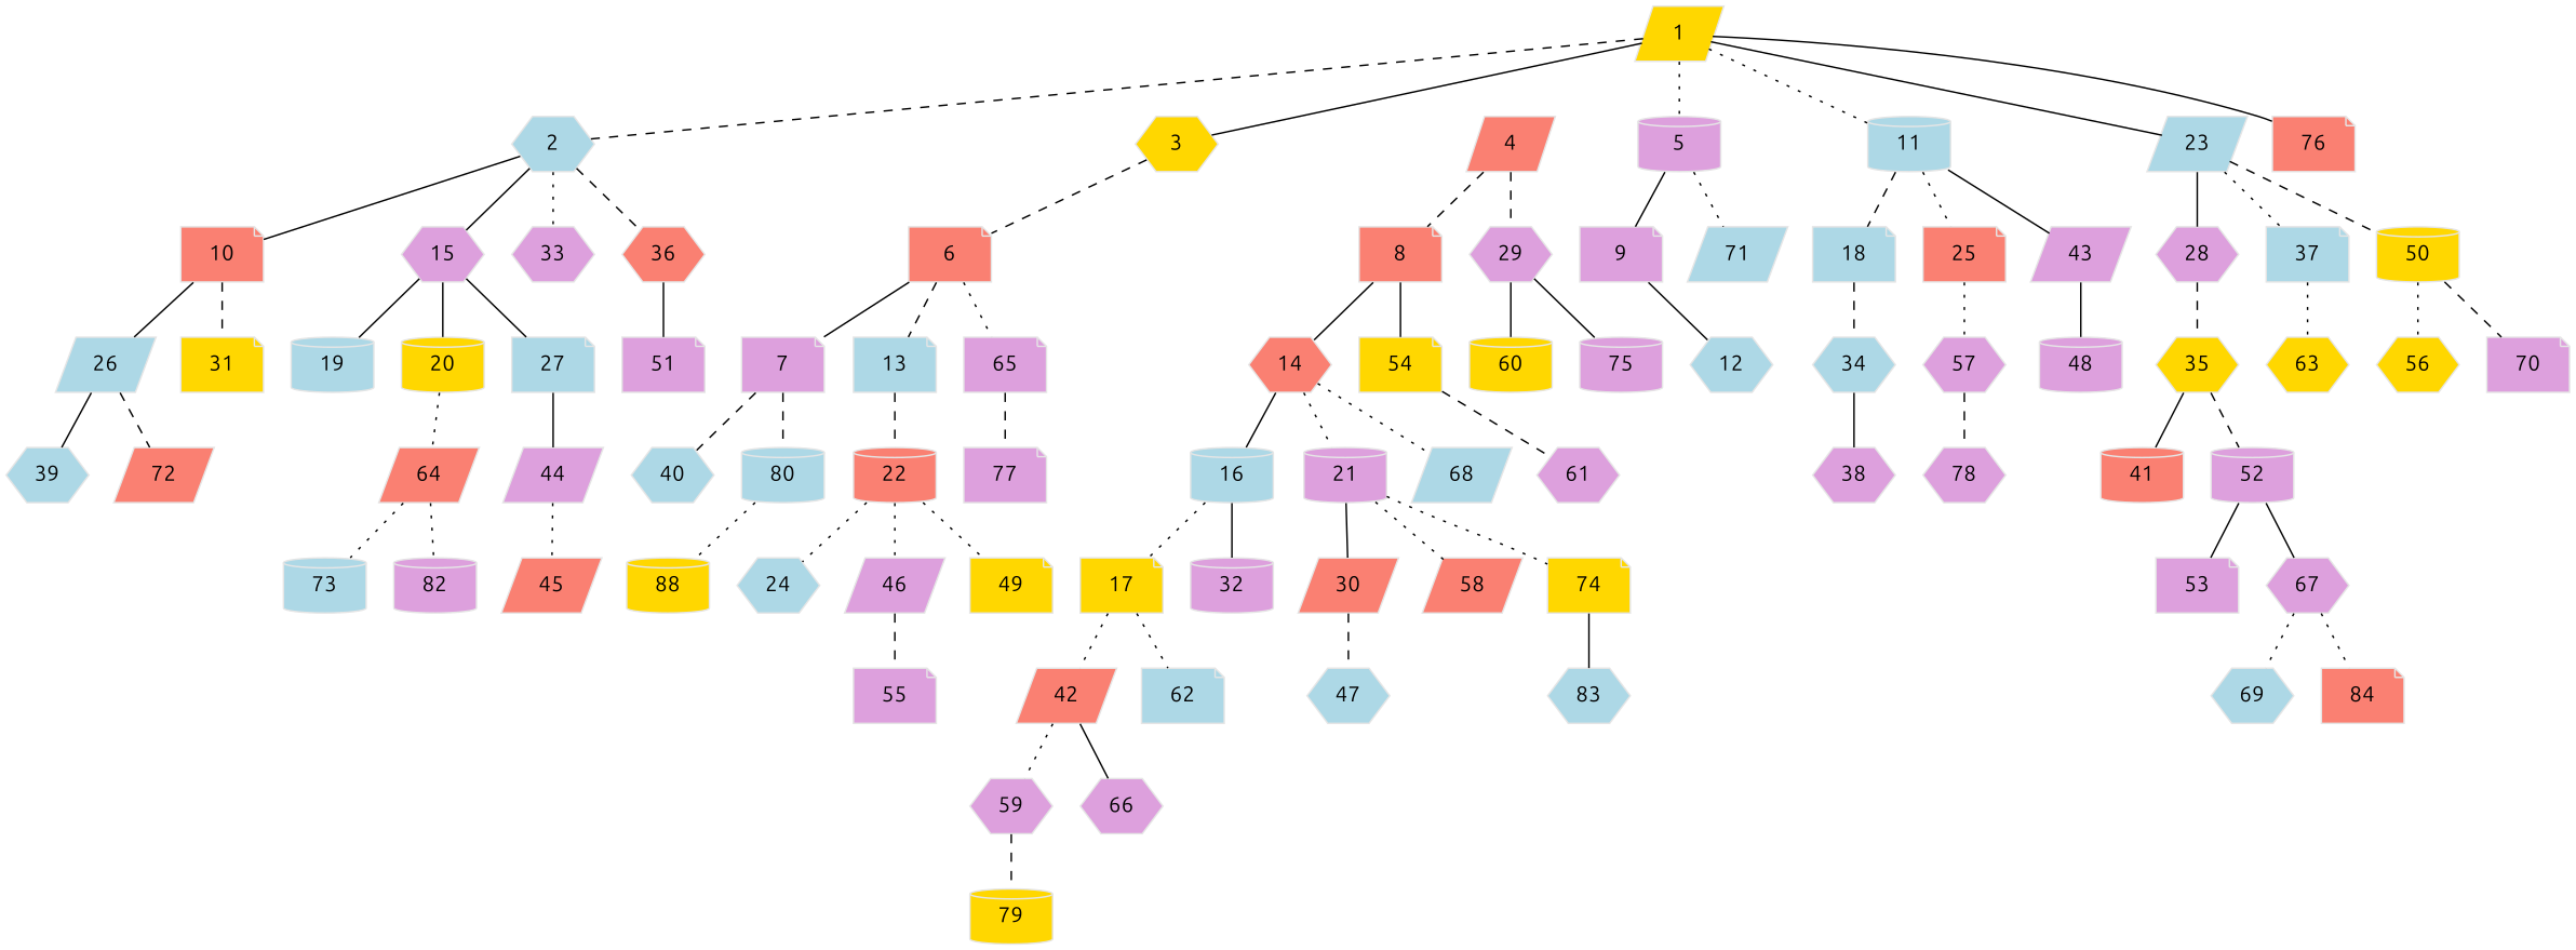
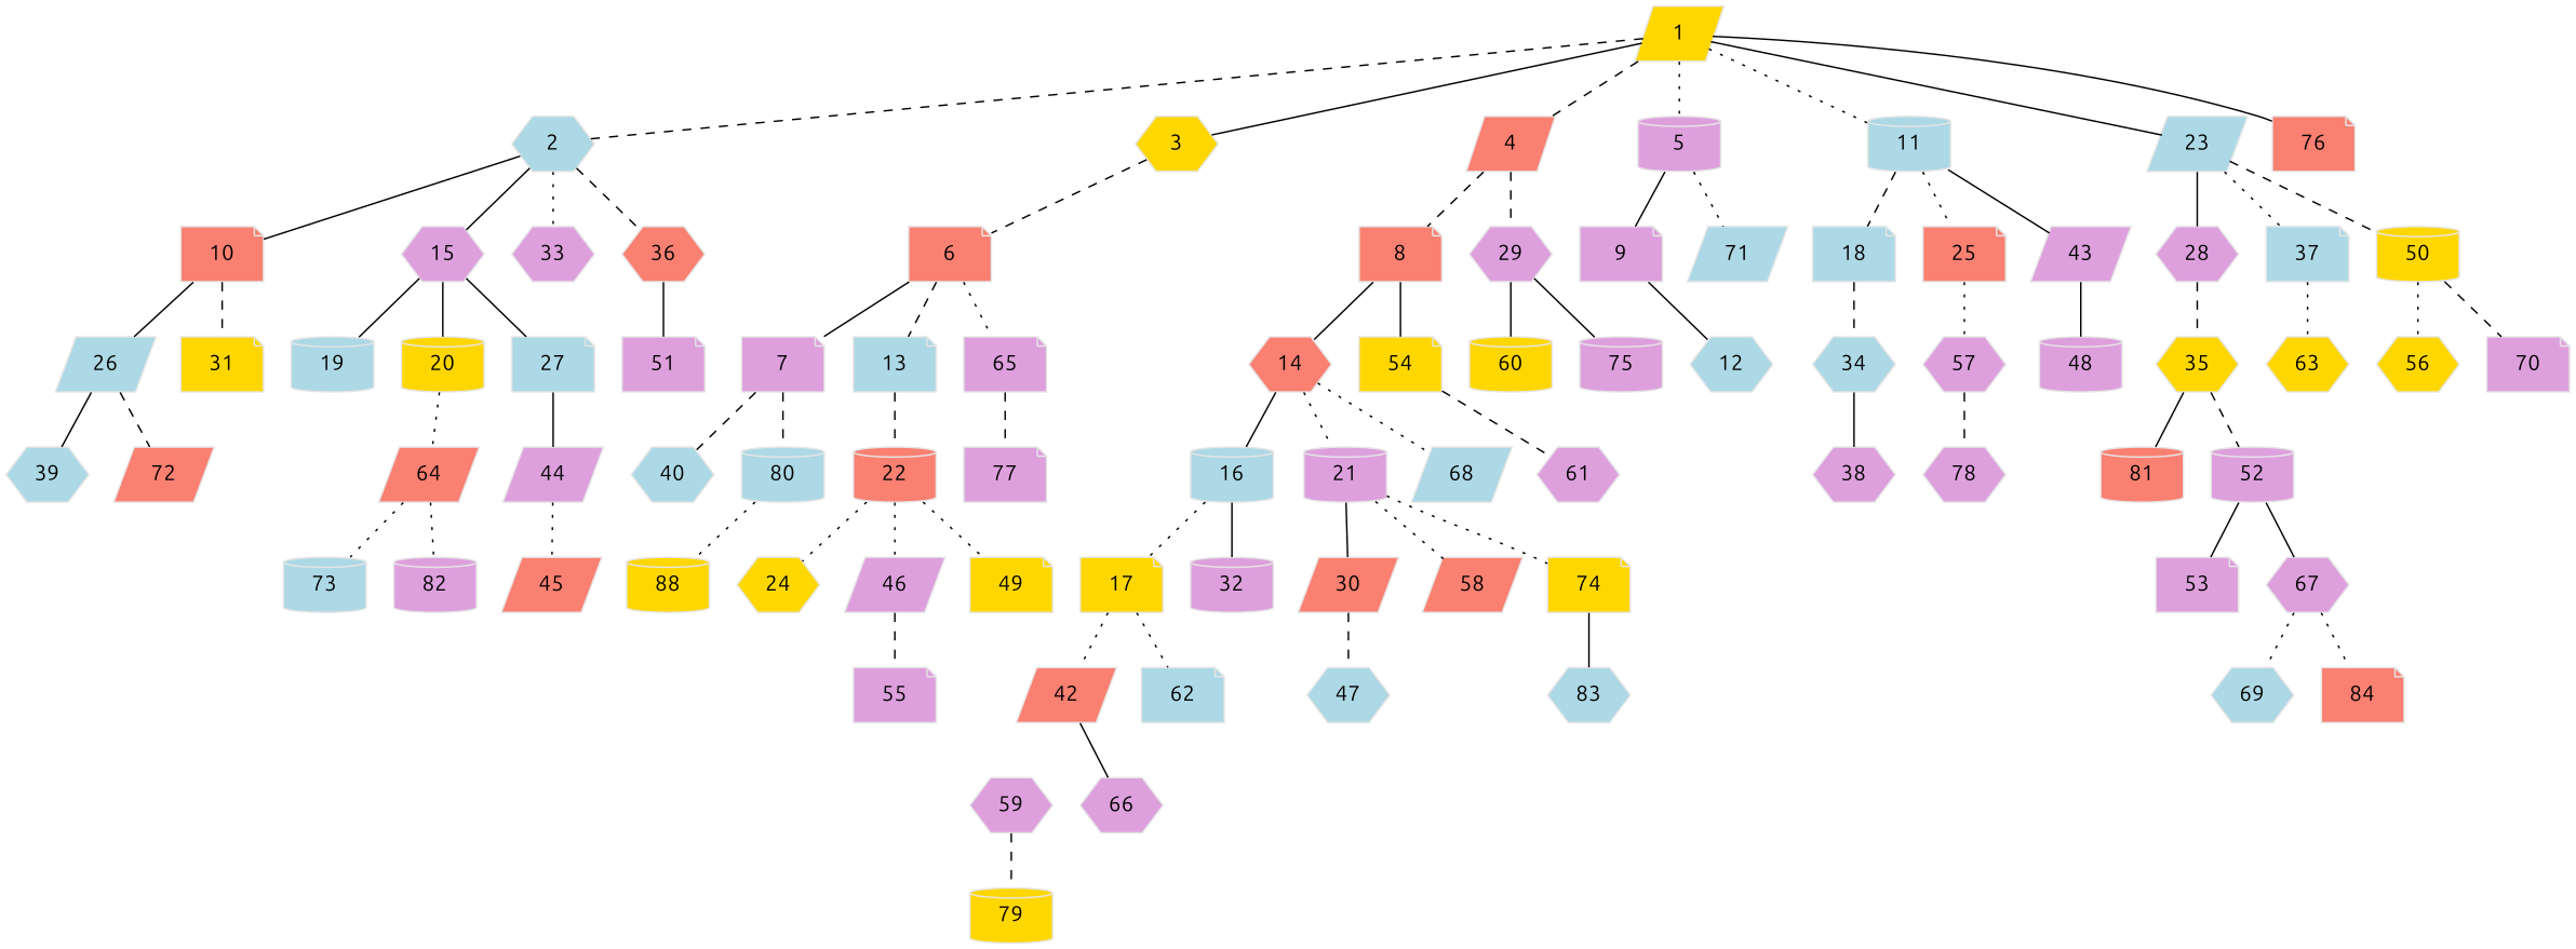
  graph {
    fontname=Ubuntu
    node [color=gray90 fillcolor=plum fontname=Ubuntu shape=hexagon style=filled]
    edge [fontname=Ubuntu style=solid]
    1 [fillcolor=gold shape=parallelogram]
    2 [fillcolor=lightblue]
    3 [fillcolor=gold]
    4 [fillcolor=salmon shape=parallelogram]
    5 [shape=cylinder]
    11 [fillcolor=lightblue shape=cylinder]
    23 [fillcolor=lightblue shape=parallelogram]
    76 [fillcolor=salmon shape=note]
    10 [fillcolor=salmon shape=note]
    15
    33
    36 [fillcolor=salmon]
    6 [fillcolor=salmon shape=note]
    8 [fillcolor=salmon shape=note]
    29
    9 [shape=note]
    71 [fillcolor=lightblue shape=parallelogram]
    18 [fillcolor=lightblue shape=note]
    25 [fillcolor=salmon shape=note]
    43 [shape=parallelogram]
    28
    37 [fillcolor=lightblue shape=note]
    50 [fillcolor=gold shape=cylinder]
    26 [fillcolor=lightblue shape=parallelogram]
    31 [fillcolor=gold shape=note]
    19 [fillcolor=lightblue shape=cylinder]
    20 [fillcolor=gold shape=cylinder]
    27 [fillcolor=lightblue shape=note]
    51 [shape=note]
    7 [shape=note]
    13 [fillcolor=lightblue shape=note]
    65 [shape=note]
    14 [fillcolor=salmon]
    54 [fillcolor=gold shape=note]
    60 [fillcolor=gold shape=cylinder]
    75 [shape=cylinder]
    12 [fillcolor=lightblue]
    40 [fillcolor=lightblue]
    80 [fillcolor=lightblue shape=cylinder]
    22 [fillcolor=salmon shape=cylinder]
    77 [shape=note]
    n42 [fillcolor=gold label=88 shape=cylinder]
    16 [fillcolor=lightblue shape=cylinder]
    21 [shape=cylinder]
    68 [fillcolor=lightblue shape=parallelogram]
    61
    39 [fillcolor=lightblue]
    72 [fillcolor=salmon shape=parallelogram]
    34 [fillcolor=lightblue]
    57
    48 [shape=cylinder]
-   24 [fillcolor=lightblue]
+   24 [fillcolor=gold]
    46 [shape=parallelogram]
    49 [fillcolor=gold shape=note]
    17 [fillcolor=gold shape=note]
    32 [shape=cylinder]
    30 [fillcolor=salmon shape=parallelogram]
    58 [fillcolor=salmon shape=parallelogram]
    74 [fillcolor=gold shape=note]
    64 [fillcolor=salmon shape=parallelogram]
    44 [shape=parallelogram]
    42 [fillcolor=salmon shape=parallelogram]
    62 [fillcolor=lightblue shape=note]
    59
    66
    38
    73 [fillcolor=lightblue shape=cylinder]
    82 [shape=cylinder]
    47 [fillcolor=lightblue]
    83 [fillcolor=lightblue]
    55 [shape=note]
    35 [fillcolor=gold]
    63 [fillcolor=gold]
    56 [fillcolor=gold]
    70 [shape=note]
    78
    45 [fillcolor=salmon shape=parallelogram]
-   41 [fillcolor=salmon shape=cylinder]
+   41 [fillcolor=salmon shape=cylinder label=81]
    52 [shape=cylinder]
    53 [shape=note]
    67
    79 [fillcolor=gold shape=cylinder]
    69 [fillcolor=lightblue]
    84 [fillcolor=salmon shape=note]
    1 -- 2 [style=dashed]
    1 -- 3
+   1 -- 4 [style=dashed]
    1 -- 5 [style=dotted]
    1 -- 11 [style=dotted]
    1 -- 23
    1 -- 76
    2 -- 10
    2 -- 15
    2 -- 33 [style=dotted]
    2 -- 36 [style=dashed]
    3 -- 6 [style=dashed]
    4 -- 8 [style=dashed]
    4 -- 29 [style=dashed]
    5 -- 9
    5 -- 71 [style=dotted]
    11 -- 18 [style=dashed]
    11 -- 25 [style=dotted]
    11 -- 43
    23 -- 28
    23 -- 37 [style=dotted]
    23 -- 50 [style=dashed]
    10 -- 26
    10 -- 31 [style=dashed]
    15 -- 19
    15 -- 20
    15 -- 27
    36 -- 51
    6 -- 7
    6 -- 13 [style=dashed]
    6 -- 65 [style=dotted]
    8 -- 14
    8 -- 54
    29 -- 60
    29 -- 75
    9 -- 12
    18 -- 34 [style=dashed]
    25 -- 57 [style=dotted]
    43 -- 48
    28 -- 35 [style=dashed]
    37 -- 63 [style=dotted]
    50 -- 56 [style=dotted]
    50 -- 70 [style=dashed]
    26 -- 39
    26 -- 72 [style=dashed]
    20 -- 64 [style=dotted]
    27 -- 44
    7 -- 40 [style=dashed]
    7 -- 80 [style=dashed]
    13 -- 22 [style=dashed]
    65 -- 77 [style=dashed]
    14 -- 16
    14 -- 21 [style=dotted]
    14 -- 68 [style=dotted]
    54 -- 61 [style=dashed]
    80 -- n42 [style=dotted]
    22 -- 24 [style=dotted]
    22 -- 46 [style=dotted]
    22 -- 49 [style=dotted]
    16 -- 17 [style=dotted]
    16 -- 32
    21 -- 30
    21 -- 58 [style=dotted]
    21 -- 74 [style=dotted]
    34 -- 38
    57 -- 78 [style=dashed]
    46 -- 55 [style=dashed]
    17 -- 42 [style=dotted]
    17 -- 62 [style=dotted]
    30 -- 47 [style=dashed]
    74 -- 83
    64 -- 73 [style=dotted]
    64 -- 82 [style=dotted]
    44 -- 45 [style=dotted]
-   42 -- 59 [style=dotted]
    42 -- 66
    59 -- 79 [style=dashed]
    35 -- 41
    35 -- 52 [style=dashed]
    52 -- 53
    52 -- 67
    67 -- 69 [style=dotted]
    67 -- 84 [style=dotted]
  }
